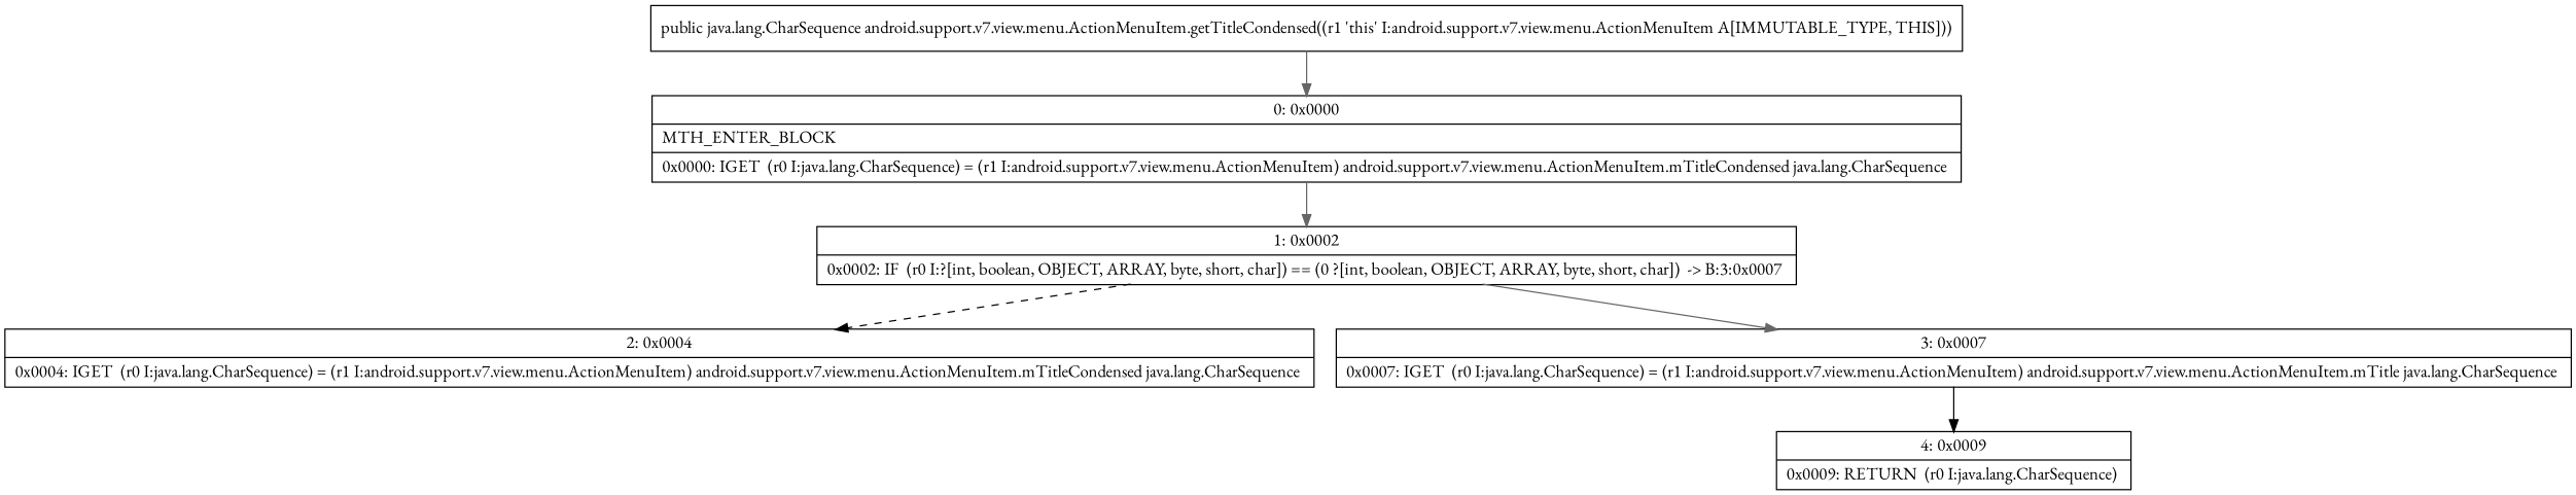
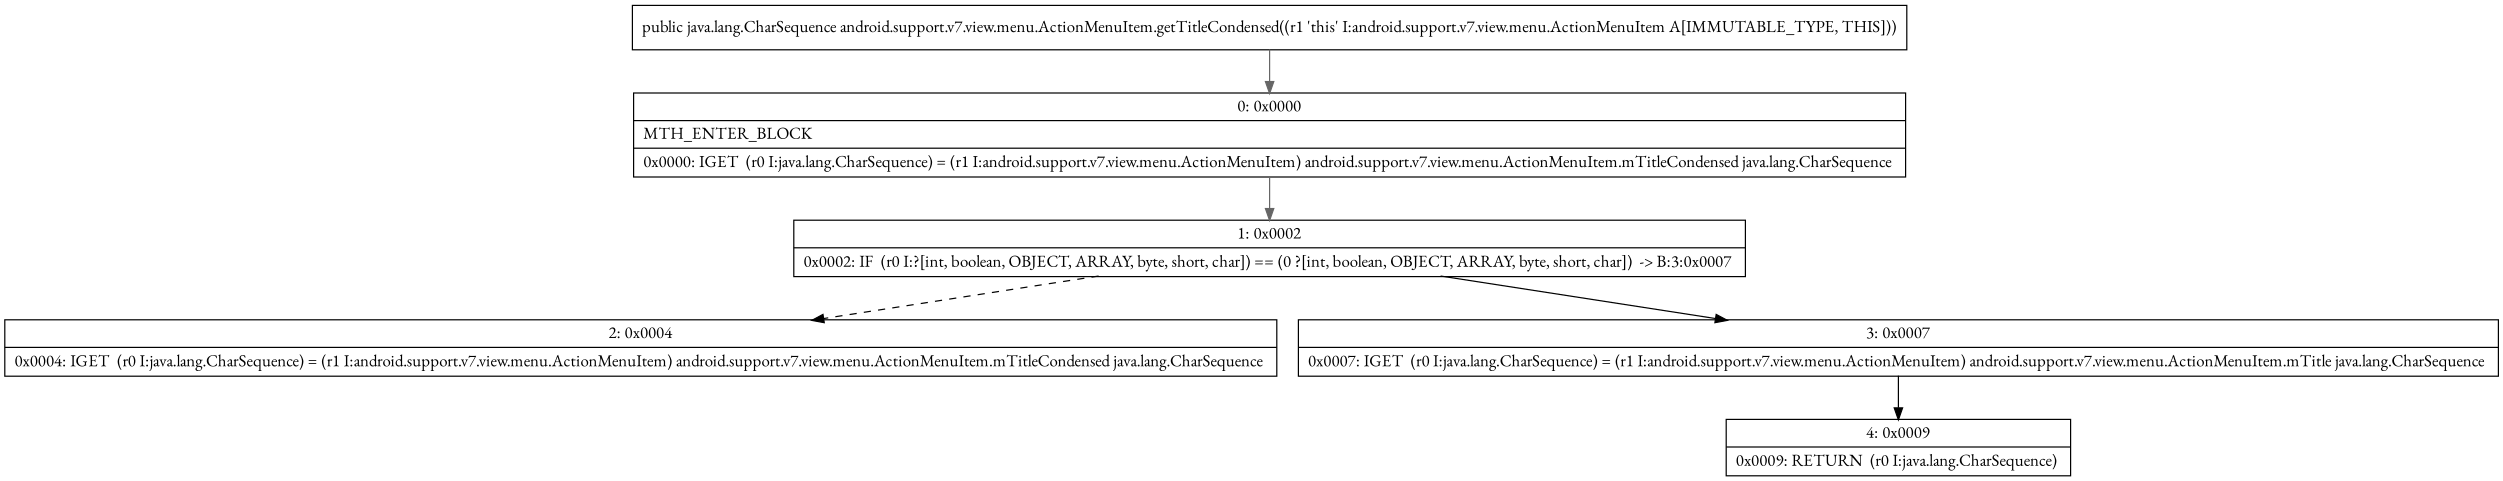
  digraph {
    fontname="EB Garamond"
    node [fontname="EB Garamond" shape=record]
    edge [color=black fontname="EB Garamond"]
    n1 [label="{0\:\ 0x0000|MTH_ENTER_BLOCK\l|0x0000: IGET  (r0 I:java.lang.CharSequence) = (r1 I:android.support.v7.view.menu.ActionMenuItem) android.support.v7.view.menu.ActionMenuItem.mTitleCondensed java.lang.CharSequence \l}"]
    n2 [label="{1\:\ 0x0002|0x0002: IF  (r0 I:?[int, boolean, OBJECT, ARRAY, byte, short, char]) == (0 ?[int, boolean, OBJECT, ARRAY, byte, short, char])  \-\> B:3:0x0007 \l}"]
    n3 [label="{2\:\ 0x0004|0x0004: IGET  (r0 I:java.lang.CharSequence) = (r1 I:android.support.v7.view.menu.ActionMenuItem) android.support.v7.view.menu.ActionMenuItem.mTitleCondensed java.lang.CharSequence \l}"]
    n4 [label="{3\:\ 0x0007|0x0007: IGET  (r0 I:java.lang.CharSequence) = (r1 I:android.support.v7.view.menu.ActionMenuItem) android.support.v7.view.menu.ActionMenuItem.mTitle java.lang.CharSequence \l}"]
    n5 [label="{4\:\ 0x0009|0x0009: RETURN  (r0 I:java.lang.CharSequence) \l}"]
    n6 [label="{public java.lang.CharSequence android.support.v7.view.menu.ActionMenuItem.getTitleCondensed((r1 'this' I:android.support.v7.view.menu.ActionMenuItem A[IMMUTABLE_TYPE, THIS])) }"]
    n1 -> n2 [color=gray40]
    n2 -> n3 [style=dashed]
-   n2 -> n4 [color=gray40]
+   n2 -> n4
    n4 -> n5
    n6 -> n1 [color=gray40]
  }
